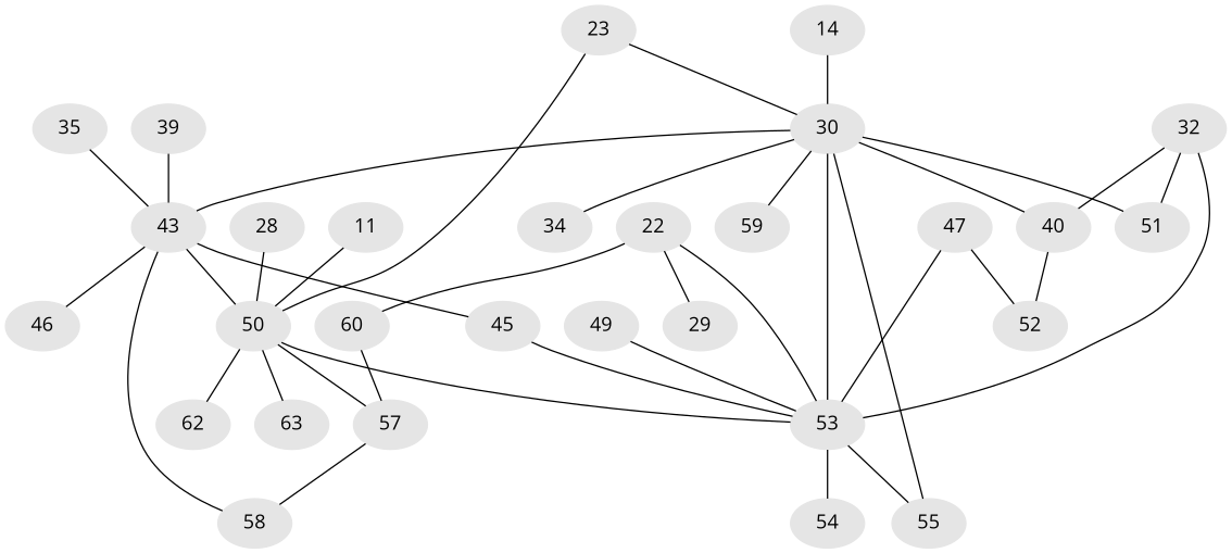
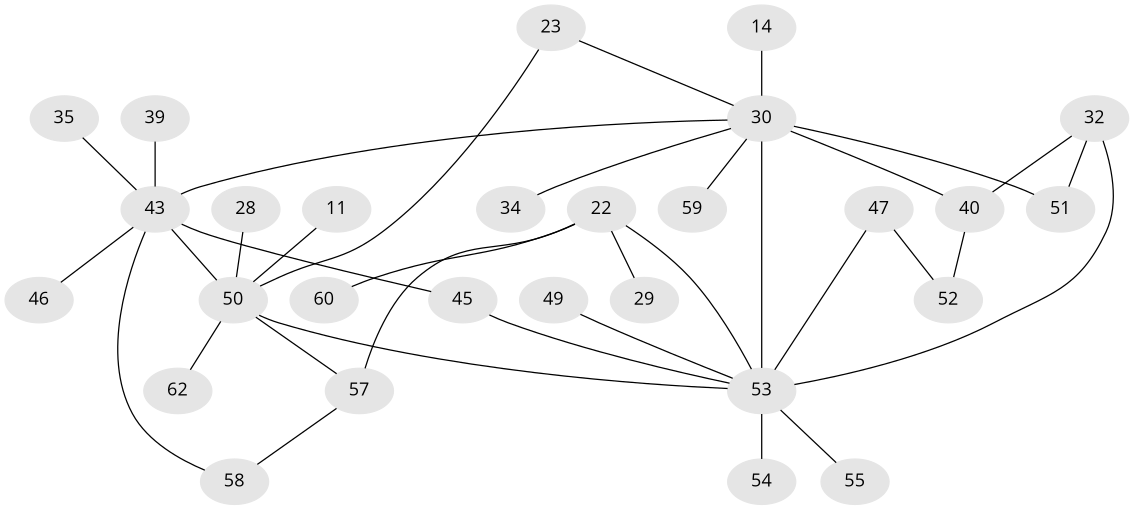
  graph {
    fontname="Open Sans"
    node [color=gray90 fontname="Open Sans" style=filled]
    edge [fontname="Open Sans"]
    50 [super="+1+2+13"]
    53 [super="+16+19+42"]
    57 [super="+56"]
    62
-   63
    11
    30 [super="+5+4+12+27"]
    34
    40 [super="+37"]
    43 [super="+7+26+3"]
    51
    55 [super="+48"]
    59 [super="+31"]
    14
    22 [super="+9"]
    29
    60 [super="+44"]
    54
    58
    23
    28
    52
    45
    46
    32 [super="+24"]
    35
    39 [super="+10"]
    47
    49
    50 -- 53
    50 -- 57 [weight=2]
    50 -- 62
-   50 -- 63
    53 -- 55
    53 -- 54
    57 -- 58
    11 -- 50
    30 -- 53
    30 -- 34
    30 -- 40 [weight=3]
    30 -- 43 [weight=2]
    30 -- 51
-   30 -- 55
    30 -- 59
    40 -- 52
    43 -- 50
    43 -- 58
    43 -- 45
    43 -- 46
    14 -- 30
    22 -- 53 [weight=2]
-   60 -- 57
+   22 -- 57
    22 -- 29
    22 -- 60
    23 -- 50
    23 -- 30
    28 -- 50
    45 -- 53
    32 -- 53 [weight=3]
    32 -- 40
    32 -- 51 [weight=2]
    35 -- 43
    39 -- 43 [weight=2]
    47 -- 53
    47 -- 52
    49 -- 53
  }
